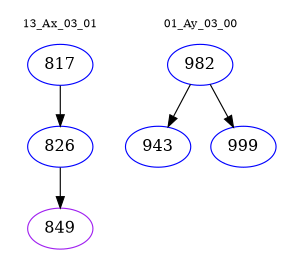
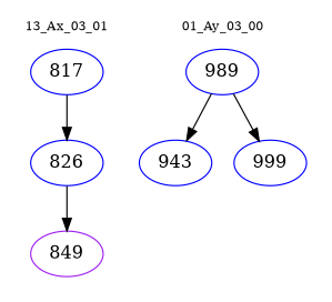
  digraph {
    node [color=blue]
    edge [color=black]
    n1 [label=826]
    n2 [label=817]
    n3 [color=purple label=849]
-   n4 [label=982]
+   n4 [label=989]
    n5 [label=943]
    n6 [label=999]
    subgraph cluster_1 {
      color=white
      fontsize=10
      label="13_Ax_03_01"
      n1
      n2
      n3
    }
    subgraph cluster_2 {
      color=white
      fontsize=10
      label="01_Ay_03_00"
      n4
      n5
      n6
    }
    n1 -> n3
    n2 -> n1
    n4 -> n5
    n4 -> n6
  }
